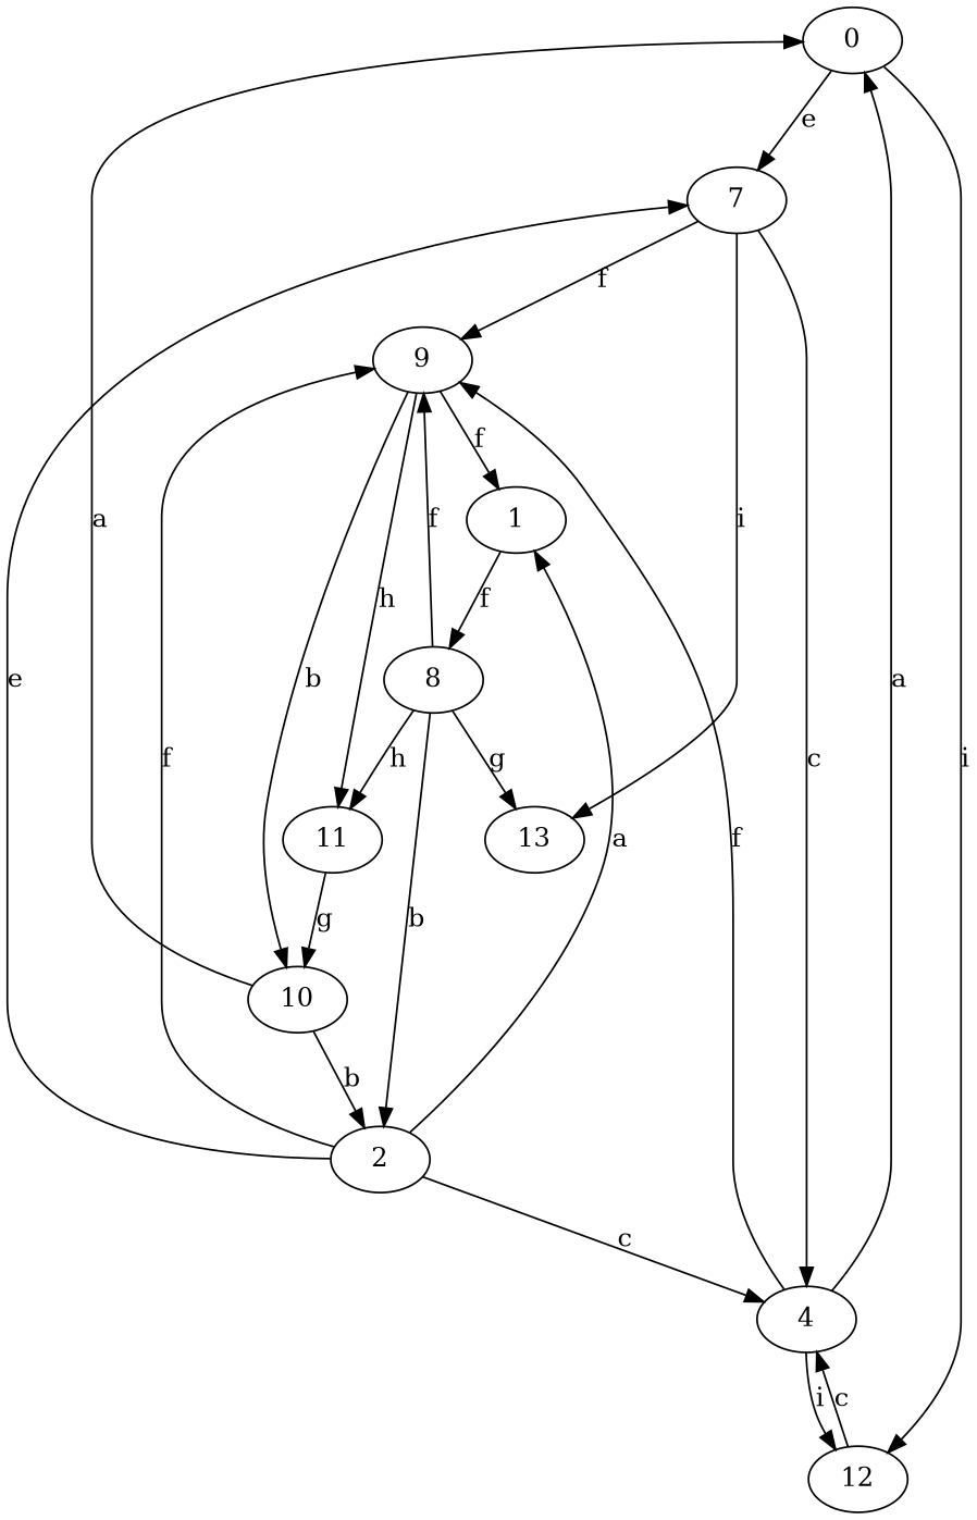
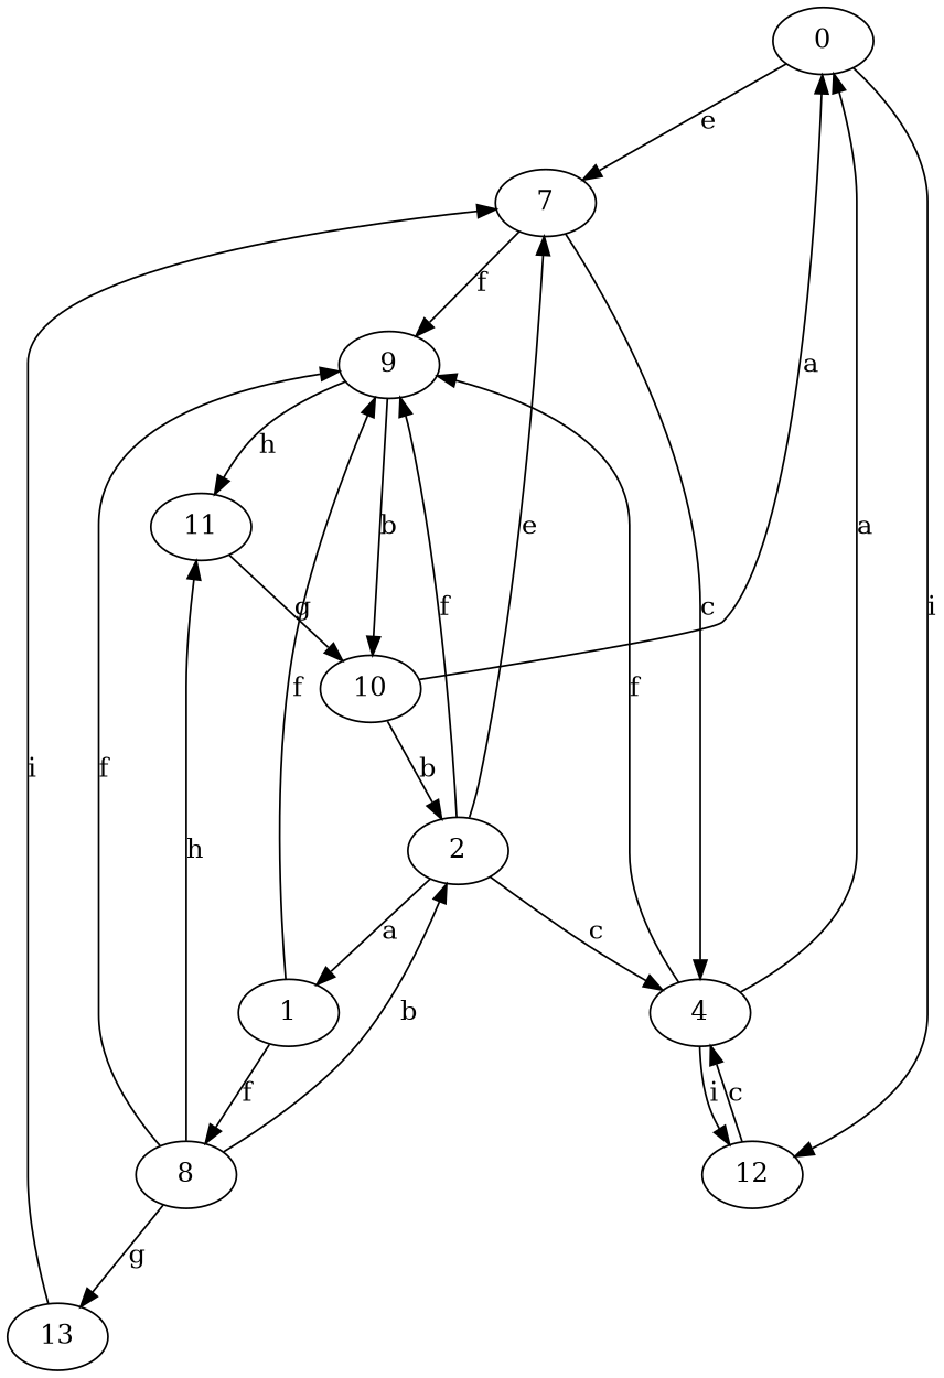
  strict digraph {
    0
    7
    12
    9
    4
    13
    1
    8
    2
    11
    10
    0 -> 7 [label=e]
    0 -> 12 [label=i]
    7 -> 9 [label=f]
    7 -> 4 [label=c]
-   7 -> 13 [label=i]
+   13 -> 7 [label=i]
    12 -> 4 [label=c]
    9 -> 11 [label=h]
    9 -> 10 [label=b]
    4 -> 0 [label=a]
    4 -> 12 [label=i]
    4 -> 9 [label=f]
-   9 -> 1 [label=f]
+   1 -> 9 [label=f]
    1 -> 8 [label=f]
    8 -> 9 [label=f]
    8 -> 13 [label=g]
    8 -> 2 [label=b]
    8 -> 11 [label=h]
    2 -> 7 [label=e]
    2 -> 9 [label=f]
    2 -> 4 [label=c]
    2 -> 1 [label=a]
    11 -> 10 [label=g]
    10 -> 0 [label=a]
    10 -> 2 [label=b]
  }
